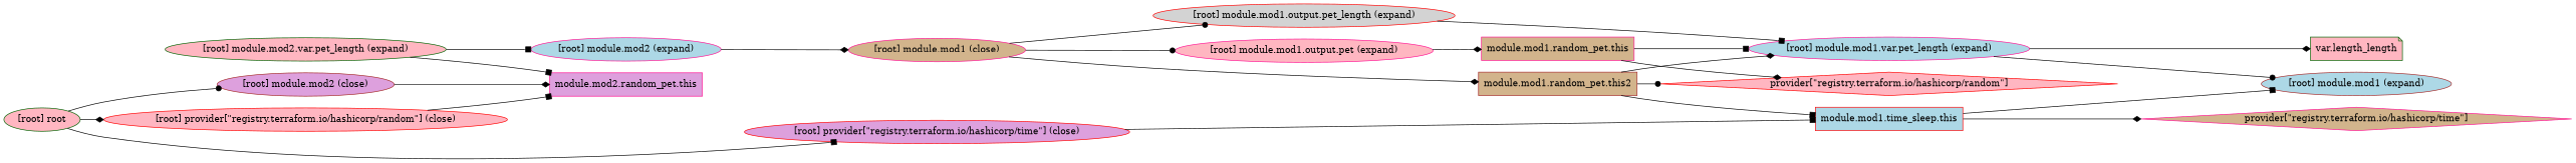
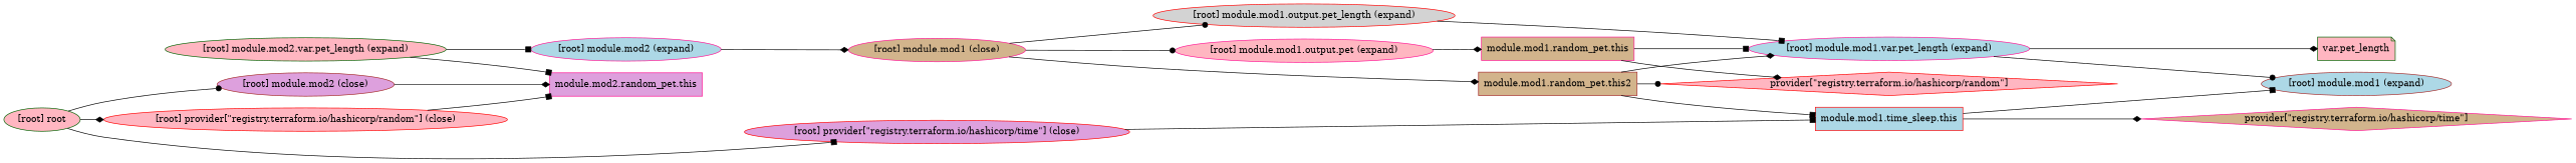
  digraph {
    compound=true
    newrank=true
    rankdir=LR
    node [color=deeppink fillcolor=lightpink style=filled]
    edge [arrowhead=diamond]
    n1 [fillcolor=tan label="module.mod1.random_pet.this" shape=box]
    n2 [color=red label="provider[\"registry.terraform.io/hashicorp/random\"]" shape=diamond]
    "[root] module.mod1.var.pet_length (expand)" [fillcolor=lightblue]
    n4 [color=brown fillcolor=tan label="module.mod1.random_pet.this2" shape=box]
    n5 [color=red fillcolor=lightblue label="module.mod1.time_sleep.this" shape=box]
    n6 [fillcolor=tan label="provider[\"registry.terraform.io/hashicorp/time\"]" shape=diamond]
    "[root] module.mod1 (expand)" [color=brown fillcolor=lightblue]
    n8 [fillcolor=plum label="module.mod2.random_pet.this" shape=box]
    "[root] module.mod2.var.pet_length (expand)" [color=darkgreen]
-   n10 [color=darkgreen label="var.length_length" shape=note]
+   n10 [color=darkgreen label="var.pet_length" shape=note]
    "[root] module.mod1 (close)" [fillcolor=tan]
    "[root] module.mod1.output.pet (expand)"
    "[root] module.mod1.output.pet_length (expand)" [color=red fillcolor=lightgrey]
    "[root] module.mod2 (close)" [color=brown fillcolor=plum]
    "[root] module.mod2 (expand)" [fillcolor=lightblue]
    "[root] provider[\"registry.terraform.io/hashicorp/random\"] (close)" [color=red]
    "[root] provider[\"registry.terraform.io/hashicorp/time\"] (close)" [color=red fillcolor=plum]
    "[root] root" [color=darkgreen]
    subgraph sub_1 {
      n1
      n2
      "[root] module.mod1.var.pet_length (expand)"
      n4
      n5
      n6
      "[root] module.mod1 (expand)"
      n8
      "[root] module.mod2.var.pet_length (expand)"
      n10
      "[root] module.mod1 (close)"
      "[root] module.mod1.output.pet (expand)"
      "[root] module.mod1.output.pet_length (expand)"
      "[root] module.mod2 (close)"
      "[root] module.mod2 (expand)"
      "[root] provider[\"registry.terraform.io/hashicorp/random\"] (close)"
      "[root] provider[\"registry.terraform.io/hashicorp/time\"] (close)"
      "[root] root"
    }
    n1 -> n2
    n1 -> "[root] module.mod1.var.pet_length (expand)" [arrowhead=box]
    "[root] module.mod1.var.pet_length (expand)" -> "[root] module.mod1 (expand)" [arrowhead=dot]
    "[root] module.mod1.var.pet_length (expand)" -> n10
    n4 -> n2 [arrowhead=dot]
    n4 -> "[root] module.mod1.var.pet_length (expand)"
    n4 -> n5 [arrowhead=box]
    n5 -> n6
    n5 -> "[root] module.mod1 (expand)" [arrowhead=box]
    "[root] module.mod2.var.pet_length (expand)" -> n8 [arrowhead=box]
    "[root] module.mod2.var.pet_length (expand)" -> "[root] module.mod2 (expand)" [arrowhead=box]
    "[root] module.mod1 (close)" -> n4
    "[root] module.mod1 (close)" -> "[root] module.mod1.output.pet (expand)" [arrowhead=dot]
    "[root] module.mod1 (close)" -> "[root] module.mod1.output.pet_length (expand)" [arrowhead=dot]
    "[root] module.mod1.output.pet (expand)" -> n1
    "[root] module.mod1.output.pet_length (expand)" -> "[root] module.mod1.var.pet_length (expand)" [arrowhead=box]
    "[root] module.mod2 (close)" -> n8
    "[root] module.mod2 (expand)" -> "[root] module.mod1 (close)"
    "[root] provider[\"registry.terraform.io/hashicorp/random\"] (close)" -> n8 [arrowhead=box]
    "[root] provider[\"registry.terraform.io/hashicorp/time\"] (close)" -> n5 [arrowhead=box]
    "[root] root" -> "[root] module.mod2 (close)" [arrowhead=dot]
    "[root] root" -> "[root] provider[\"registry.terraform.io/hashicorp/random\"] (close)"
    "[root] root" -> "[root] provider[\"registry.terraform.io/hashicorp/time\"] (close)" [arrowhead=box]
  }
